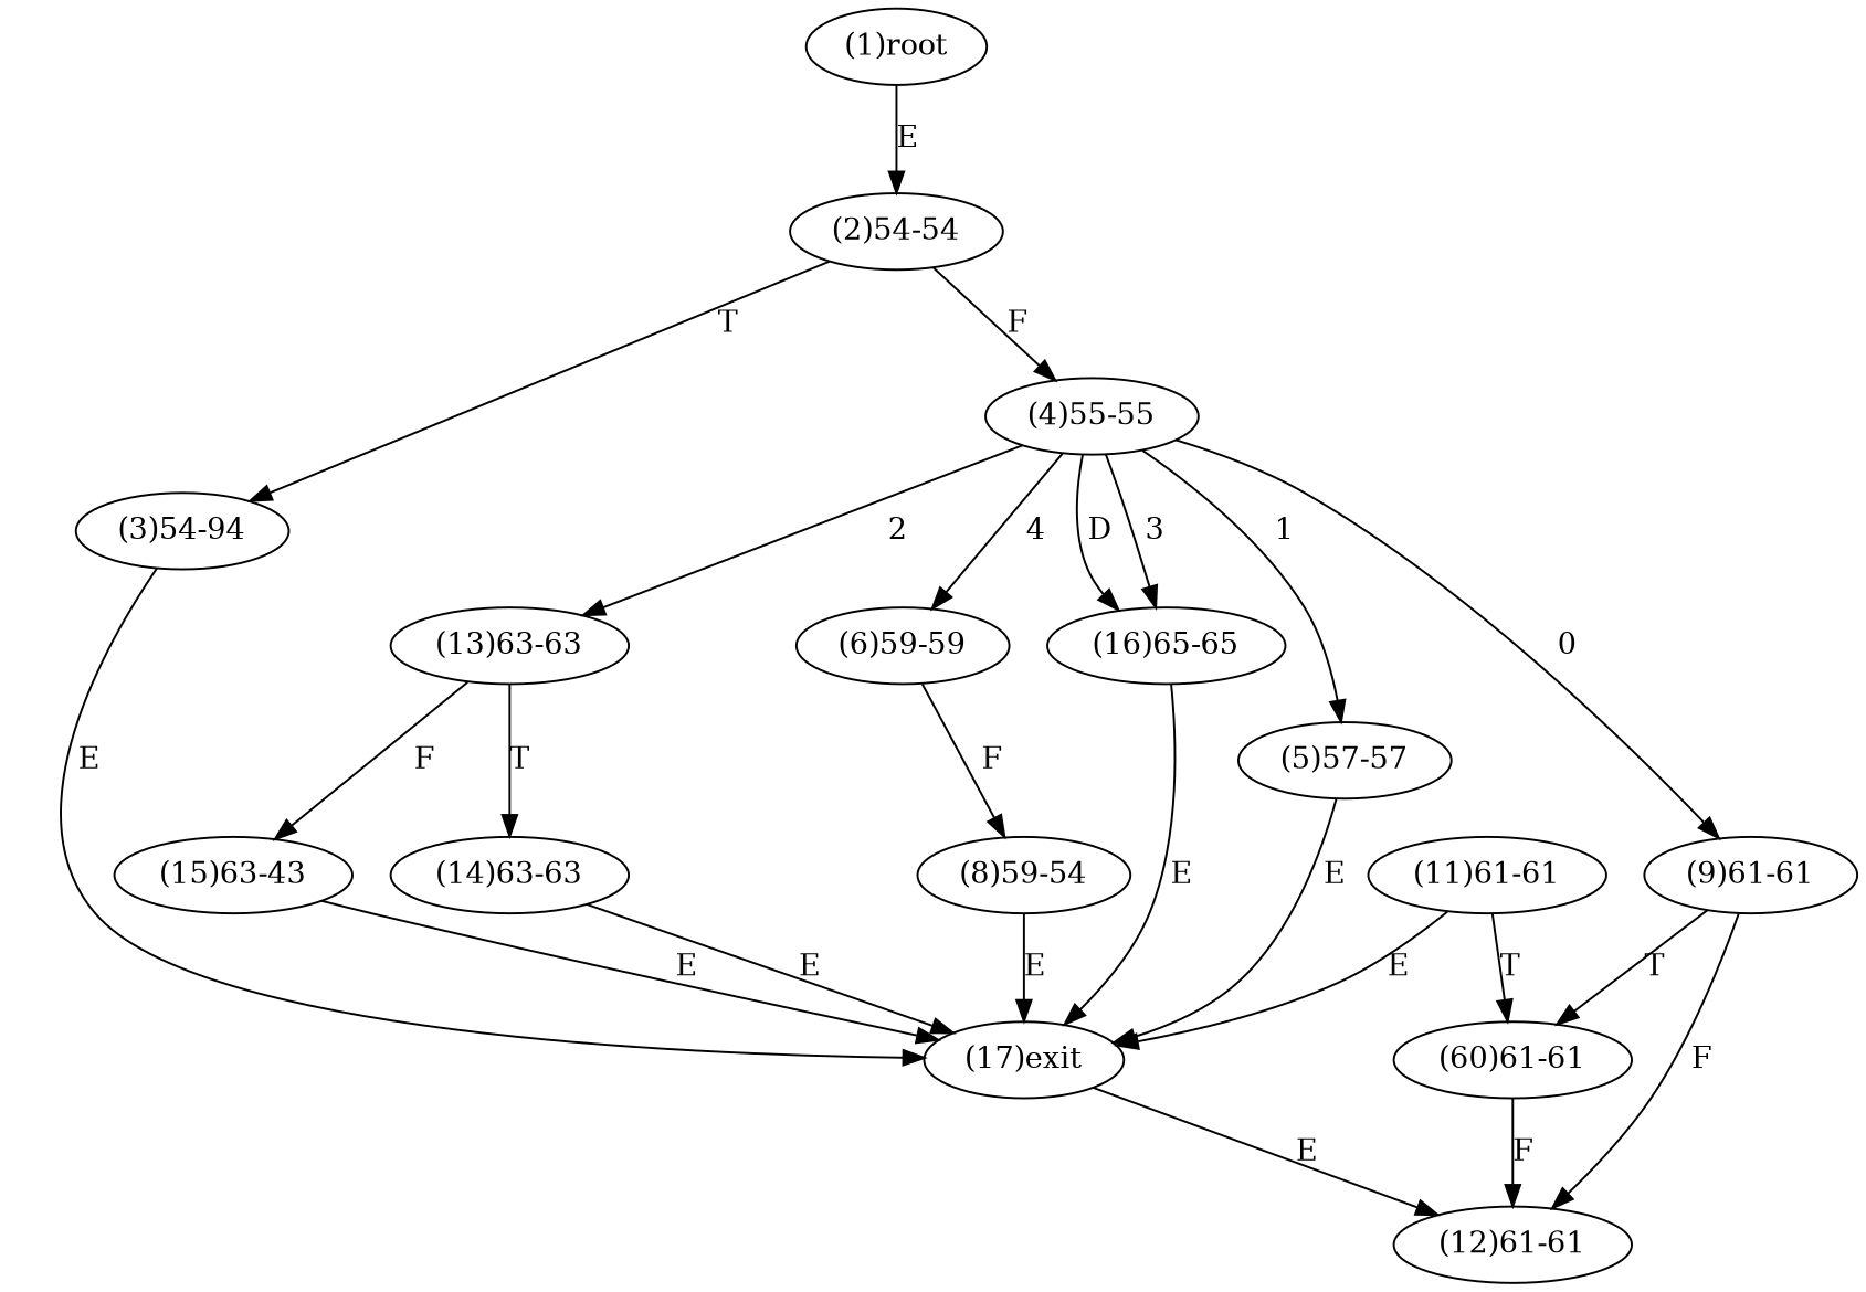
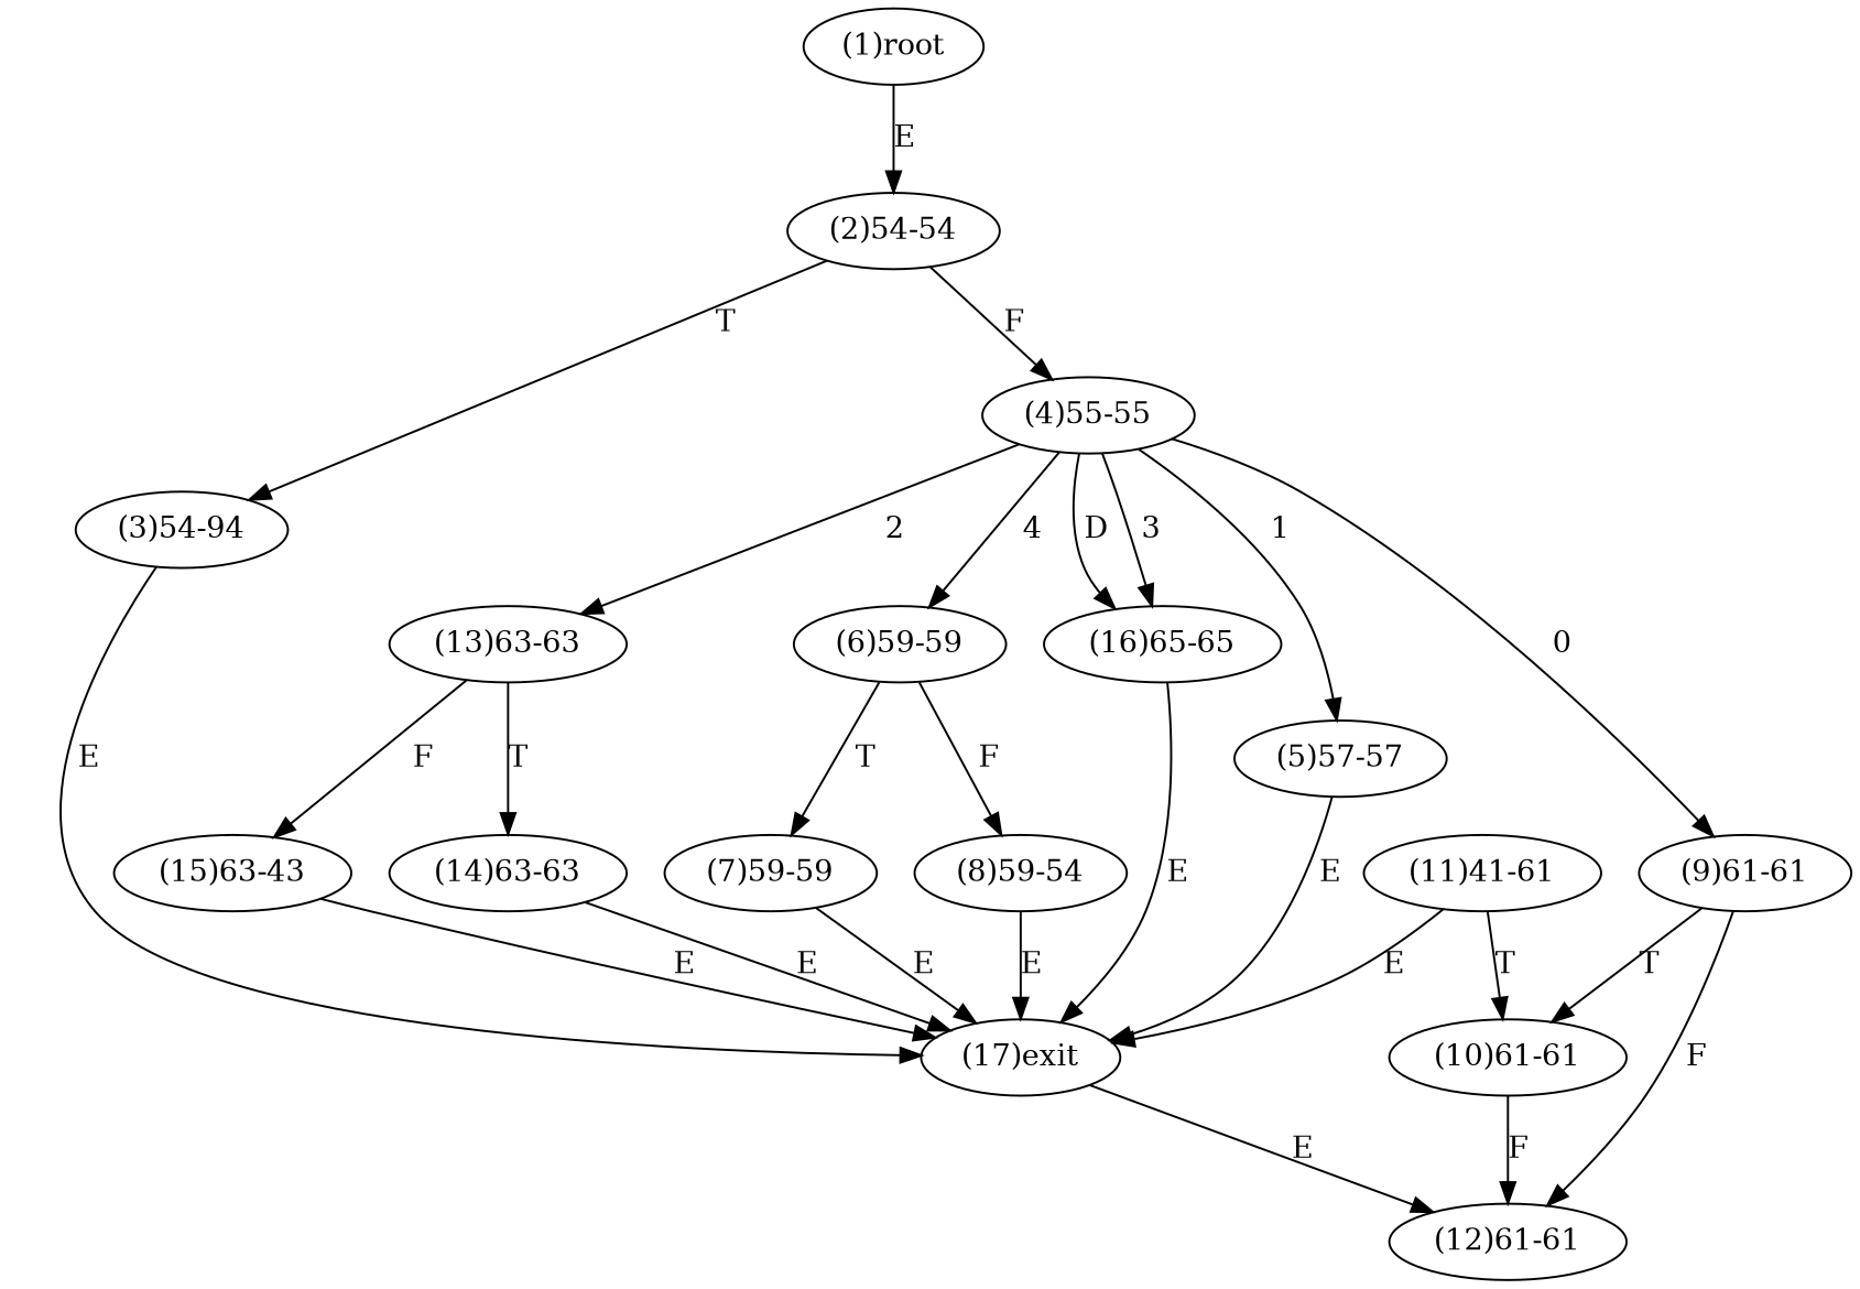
  digraph {
    n1 [label="(1)root"]
    n2 [label="(2)54-54"]
    n3 [label="(3)54-94"]
    n4 [label="(4)55-55"]
    n5 [label="(17)exit"]
    n6 [label="(5)57-57"]
    n7 [label="(6)59-59"]
    n8 [label="(9)61-61"]
    n9 [label="(13)63-63"]
    n10 [label="(16)65-65"]
    n11 [label="(12)61-61"]
+   n12 [label="(7)59-59"]
    n13 [label="(8)59-54"]
-   n14 [label="(60)61-61"]
+   n14 [label="(10)61-61"]
    n15 [label="(14)63-63"]
    n16 [label="(15)63-43"]
-   n17 [label="(11)61-61"]
+   n17 [label="(11)41-61"]
    n1 -> n2 [label=E]
    n2 -> n3 [label=T]
    n2 -> n4 [label=F]
    n3 -> n5 [label=E]
    n4 -> n6 [label=1]
    n4 -> n7 [label=4]
    n4 -> n8 [label=0]
    n4 -> n9 [label=2]
    n4 -> n10 [label=3]
    n4 -> n10 [label=D]
    n5 -> n11 [label=E]
    n6 -> n5 [label=E]
+   n7 -> n12 [label=T]
    n7 -> n13 [label=F]
    n8 -> n11 [label=F]
    n8 -> n14 [label=T]
    n9 -> n15 [label=T]
    n9 -> n16 [label=F]
    n10 -> n5 [label=E]
+   n12 -> n5 [label=E]
    n13 -> n5 [label=E]
    n14 -> n11 [label=F]
    n15 -> n5 [label=E]
    n16 -> n5 [label=E]
    n17 -> n5 [label=E]
    n17 -> n14 [label=T]
  }
